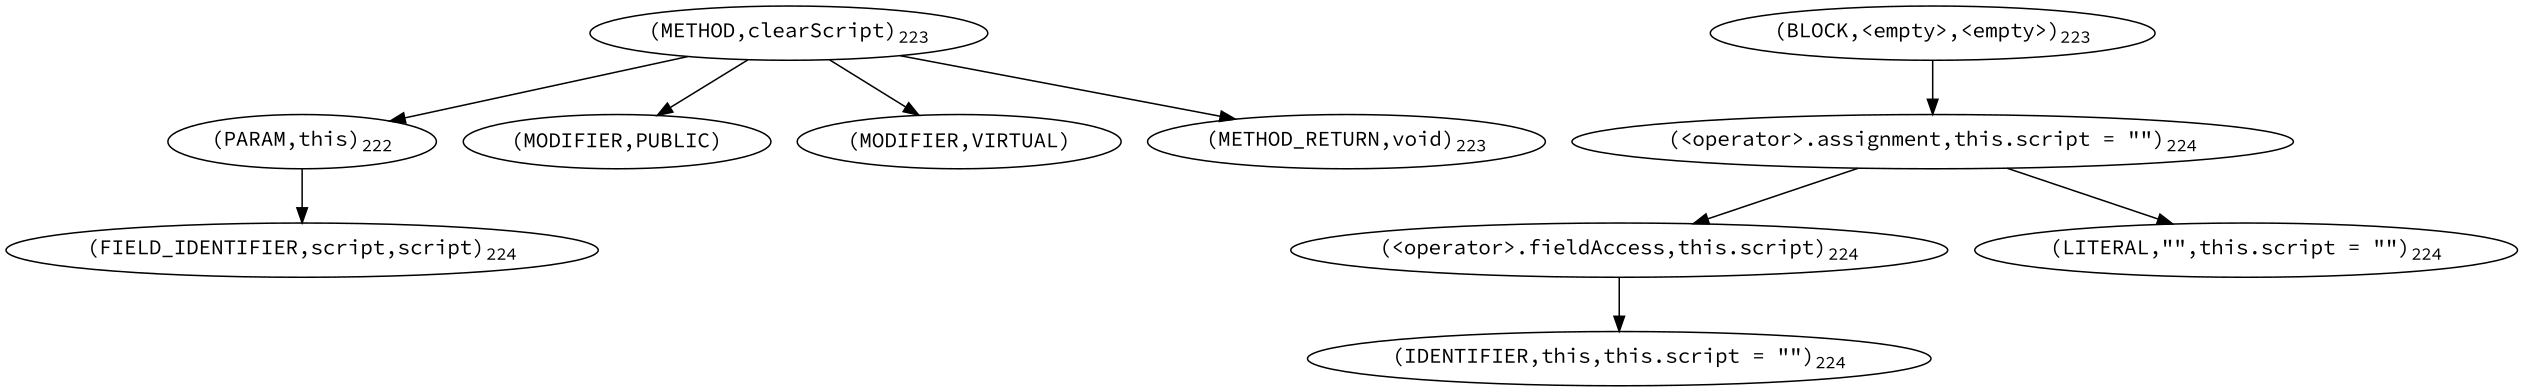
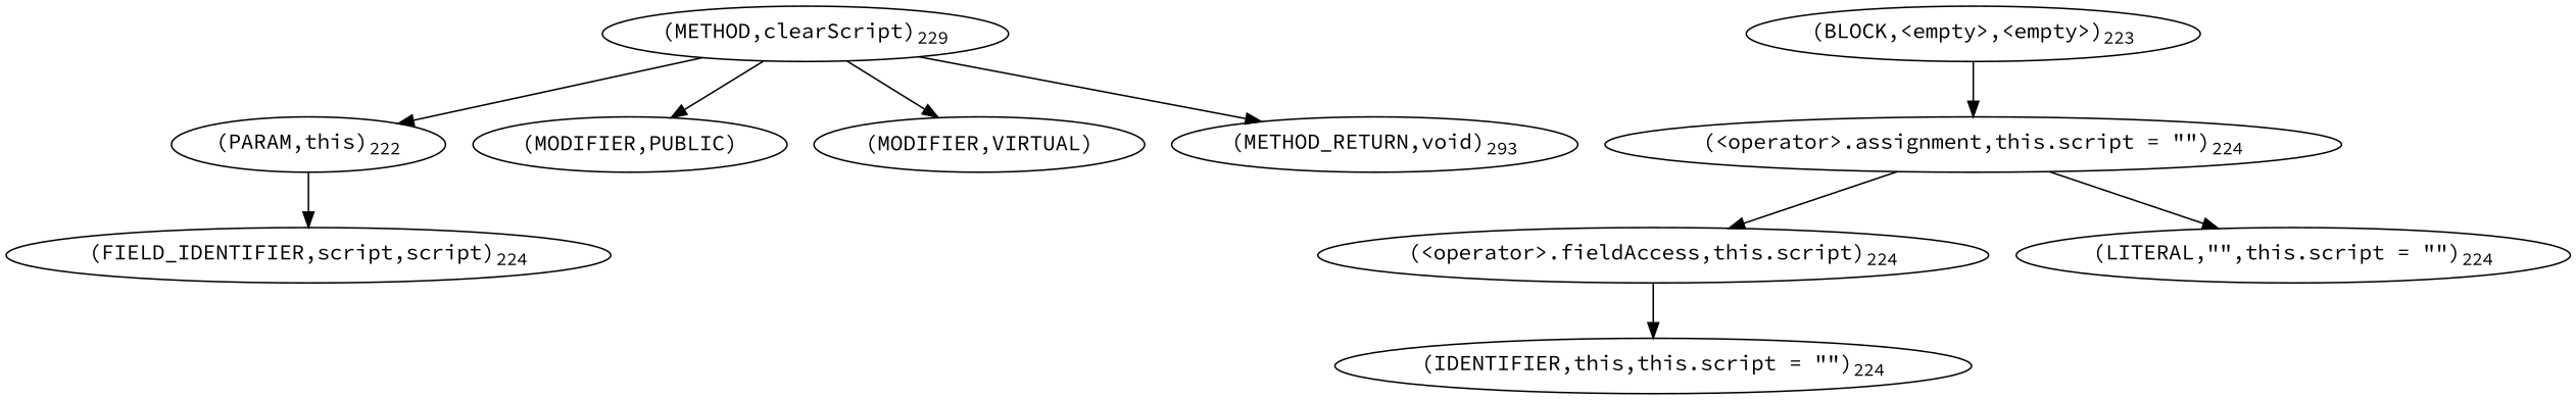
  digraph {
    fontname="Source Code Pro"
    node [fontname="Source Code Pro"]
    edge [fontname="Source Code Pro"]
-   n1 [label=<(METHOD,clearScript)<SUB>223</SUB>>]
+   n1 [label=<(METHOD,clearScript)<SUB>229</SUB>>]
    n2 [label=<(PARAM,this)<SUB>222</SUB>>]
    n3 [label=<(MODIFIER,PUBLIC)>]
    n4 [label=<(MODIFIER,VIRTUAL)>]
-   n5 [label=<(METHOD_RETURN,void)<SUB>223</SUB>>]
+   n5 [label=<(METHOD_RETURN,void)<SUB>293</SUB>>]
    n6 [label=<(FIELD_IDENTIFIER,script,script)<SUB>224</SUB>>]
    n7 [label=<(BLOCK,&lt;empty&gt;,&lt;empty&gt;)<SUB>223</SUB>>]
    n8 [label=<(&lt;operator&gt;.assignment,this.script = &quot;&quot;)<SUB>224</SUB>>]
    n9 [label=<(&lt;operator&gt;.fieldAccess,this.script)<SUB>224</SUB>>]
    n10 [label=<(LITERAL,&quot;&quot;,this.script = &quot;&quot;)<SUB>224</SUB>>]
    n11 [label=<(IDENTIFIER,this,this.script = &quot;&quot;)<SUB>224</SUB>>]
    n1 -> n2
    n1 -> n3
    n1 -> n4
    n1 -> n5
    n2 -> n6
    n7 -> n8
    n8 -> n9
    n8 -> n10
    n9 -> n11
  }
